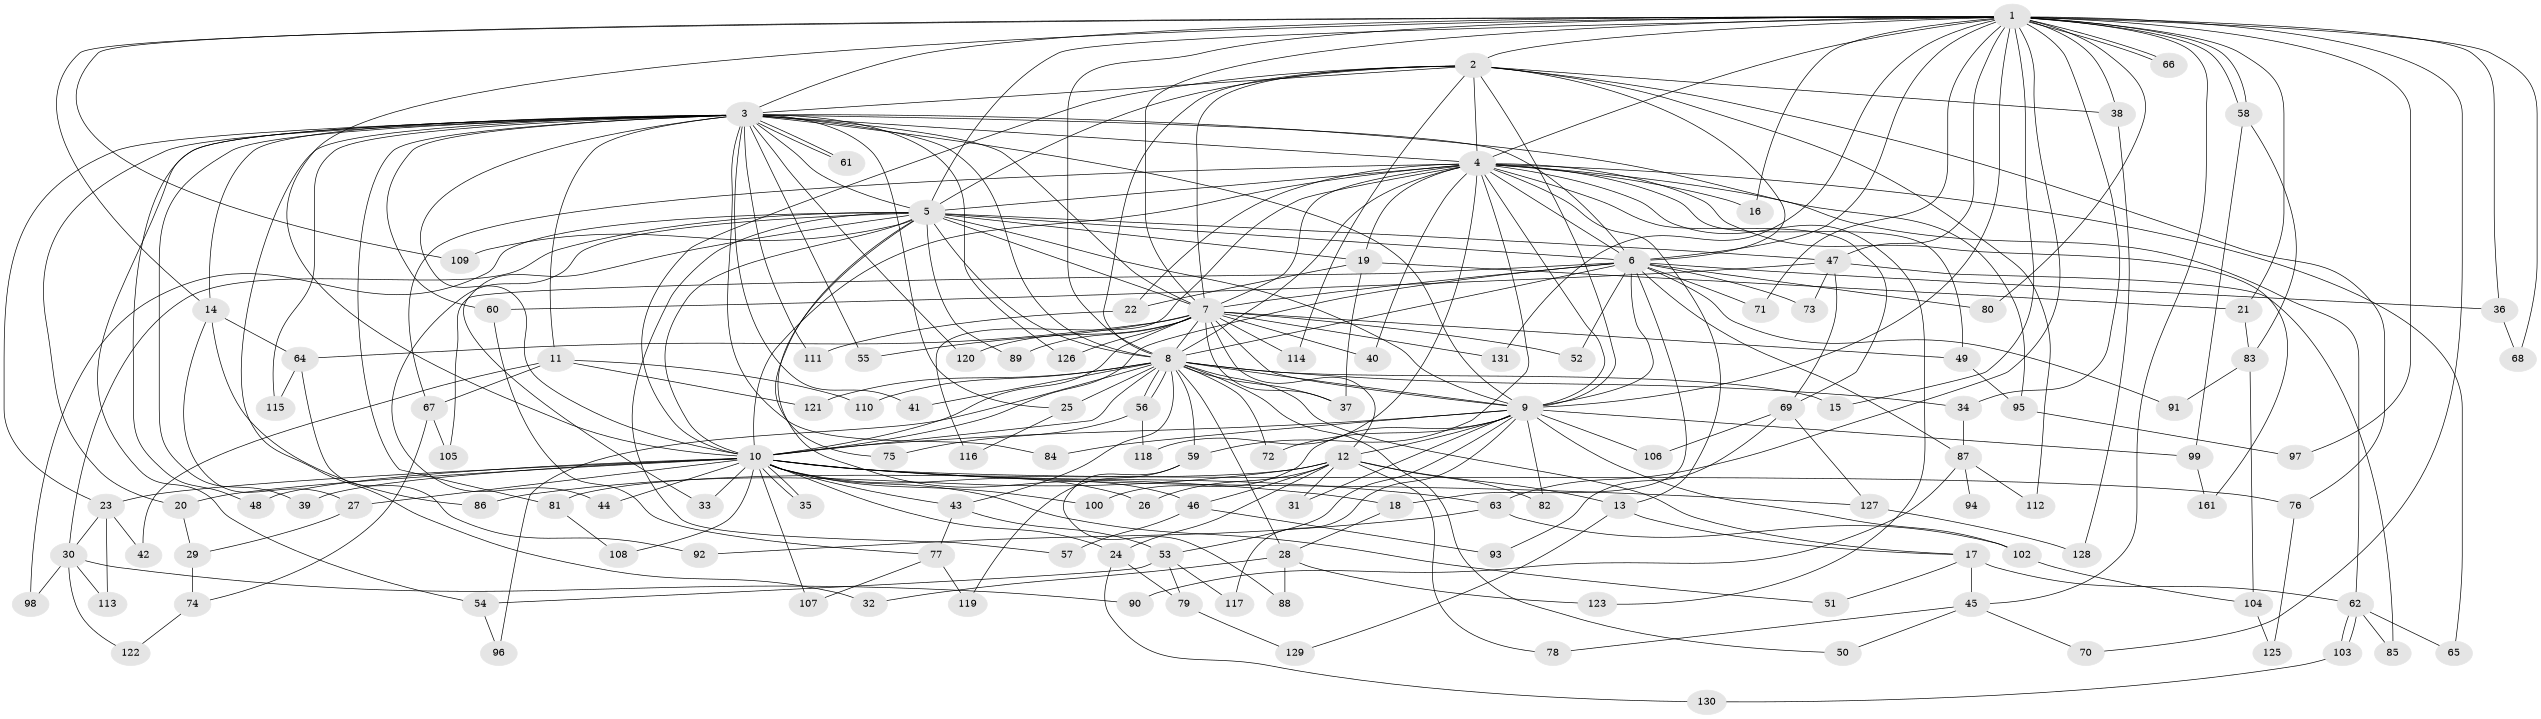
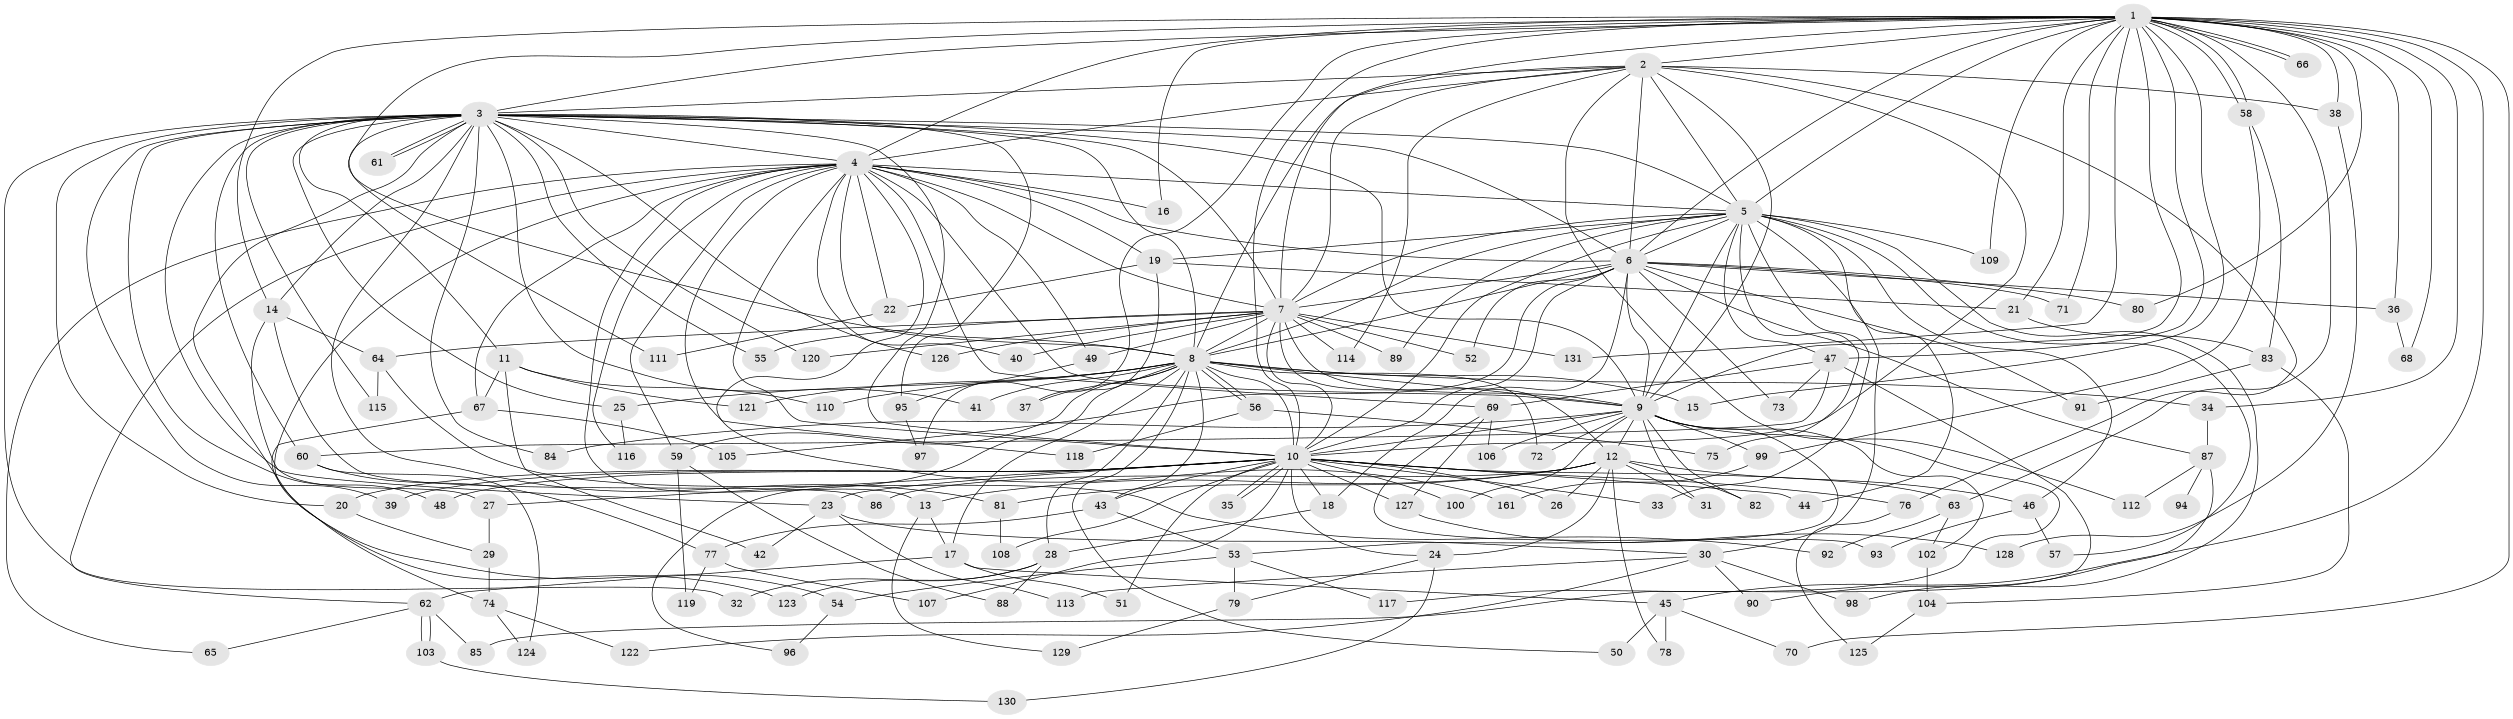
  graph {
    node [color=gray90 style=filled]
    1
    2
    3
    4
    5
    6
    7
    8
    9
    10
    14
    15
    16
    21
    34
    36
    38
    45
    47
    58
    63
    66
    68
    70
    71
    80
    97
    109
    131
    76
    112
    114
    11
    20
    23
    25
    32
    39
    41
    48
    54
    55
    60
    61
    81
    84
    95
    111
    115
    120
    126
    13
    19
    22
    40
    49
    59
    62
    65
    67
    69
    n62 [label=161]
    116
    118
    123
    30
    33
    44
    46
    57
    75
    89
    98
    18
    52
    73
    87
    91
    105
    12
    37
    64
    17
    28
    43
    50
    56
    72
    96
    110
    121
    31
    53
    82
    99
    100
    102
    106
    117
    24
    26
    27
    35
    51
    107
    108
    127
    86
    83
    128
    78
    85
    92
    125
    42
    29
    113
    77
+   124
    129
    88
    119
    103
    74
    93
    90
    122
    94
    79
    104
    130
    1 -- 2
    1 -- 3
    1 -- 4
    1 -- 5
    1 -- 6
    1 -- 7
    1 -- 8
    1 -- 9
    1 -- 10
    1 -- 14
    1 -- 15
    1 -- 16
    1 -- 21
    1 -- 34
    1 -- 36
    1 -- 38
    1 -- 45
    1 -- 47
    1 -- 58
    1 -- 58
    1 -- 63
    1 -- 66
    1 -- 66
    1 -- 68
    1 -- 70
    1 -- 71
    1 -- 80
    1 -- 97
    1 -- 109
    1 -- 131
    2 -- 3
    2 -- 4
    2 -- 5
    2 -- 6
    2 -- 7
    2 -- 8
    2 -- 9
    2 -- 10
    2 -- 38
    2 -- 76
    2 -- 112
    2 -- 114
    3 -- 4
    3 -- 5
    3 -- 6
    3 -- 7
    3 -- 8
    3 -- 9
    3 -- 10
    3 -- 14
    3 -- 11
    3 -- 20
    3 -- 23
    3 -- 25
    3 -- 32
    3 -- 39
    3 -- 41
    3 -- 48
    3 -- 54
    3 -- 55
    3 -- 60
    3 -- 61
    3 -- 61
    3 -- 81
    3 -- 84
    3 -- 95
    3 -- 111
    3 -- 115
    3 -- 120
    3 -- 126
    4 -- 5
    4 -- 6
    4 -- 7
    4 -- 8
    4 -- 9
    4 -- 10
    4 -- 16
    4 -- 13
    4 -- 19
    4 -- 22
    4 -- 40
    4 -- 49
    4 -- 59
    4 -- 62
    4 -- 65
    4 -- 67
    4 -- 69
    4 -- n62
    4 -- 116
    4 -- 118
    4 -- 123
    5 -- 6
    5 -- 7
    5 -- 8
    5 -- 9
    5 -- 10
    5 -- 47
    5 -- 109
    5 -- 19
    5 -- 30
    5 -- 33
    5 -- 44
    5 -- 46
    5 -- 57
    5 -- 75
    5 -- 89
    5 -- 98
    6 -- 7
    6 -- 8
    6 -- 9
    6 -- 10
    6 -- 36
    6 -- 71
    6 -- 80
    6 -- 18
    6 -- 52
    6 -- 73
    6 -- 87
    6 -- 91
    6 -- 105
    7 -- 8
    7 -- 9
    7 -- 10
    7 -- 131
    7 -- 114
    7 -- 55
    7 -- 120
    7 -- 126
    7 -- 40
    7 -- 49
    7 -- 89
    7 -- 52
    7 -- 12
-   7 -- 37
    7 -- 64
    8 -- 9
    8 -- 10
    8 -- 15
    8 -- 34
    8 -- 25
    8 -- 41
    8 -- 59
    8 -- 37
    8 -- 17
    8 -- 28
    8 -- 43
    8 -- 50
    8 -- 56
    8 -- 56
    8 -- 72
    8 -- 96
    8 -- 110
    8 -- 121
    9 -- 10
    9 -- 84
    9 -- 12
    9 -- 72
    9 -- 31
    9 -- 53
    9 -- 82
    9 -- 99
    9 -- 100
    9 -- 102
    9 -- 106
    9 -- 117
    10 -- 63
    10 -- 76
    10 -- 20
    10 -- 23
    10 -- 39
    10 -- 48
    10 -- 33
    10 -- 44
    10 -- 18
    10 -- 43
    10 -- 100
    10 -- 24
    10 -- 26
    10 -- 27
    10 -- 35
    10 -- 35
    10 -- 51
    10 -- 107
    10 -- 108
    10 -- 127
    14 -- 64
    14 -- 27
    14 -- 86
    21 -- 83
    34 -- 87
    36 -- 68
    38 -- 128
    45 -- 70
    45 -- 50
    45 -- 78
    47 -- 60
    47 -- 69
    47 -- 73
    47 -- 85
    58 -- 99
    58 -- 83
    63 -- 102
    63 -- 92
    76 -- 125
    11 -- 67
    11 -- 110
    11 -- 121
    11 -- 42
    20 -- 29
    23 -- 30
    23 -- 42
    23 -- 113
    25 -- 116
    54 -- 96
    60 -- 77
+   60 -- 124
    81 -- 108
    95 -- 97
    13 -- 17
    13 -- 129
    19 -- 21
    19 -- 22
    19 -- 37
    22 -- 111
    49 -- 95
    59 -- 88
    59 -- 119
    62 -- 65
    62 -- 85
    62 -- 103
    62 -- 103
    67 -- 105
    67 -- 74
    69 -- 106
    69 -- 127
    69 -- 93
    30 -- 98
    30 -- 113
    30 -- 90
    30 -- 122
    46 -- 57
    46 -- 93
    18 -- 28
    87 -- 112
    87 -- 90
    87 -- 94
    12 -- 81
    12 -- 13
    12 -- 46
    12 -- 31
    12 -- 82
    12 -- 24
    12 -- 26
    12 -- 86
    12 -- 78
    64 -- 115
    64 -- 92
    17 -- 45
    17 -- 62
    17 -- 51
    28 -- 32
    28 -- 123
    28 -- 88
    43 -- 53
    43 -- 77
    56 -- 118
    56 -- 75
    53 -- 54
    53 -- 117
    53 -- 79
    99 -- n62
    102 -- 104
    24 -- 79
    24 -- 130
    27 -- 29
    127 -- 128
    83 -- 91
    83 -- 104
    29 -- 74
    77 -- 107
    77 -- 119
    103 -- 130
+   74 -- 124
    74 -- 122
    79 -- 129
    104 -- 125
  }
